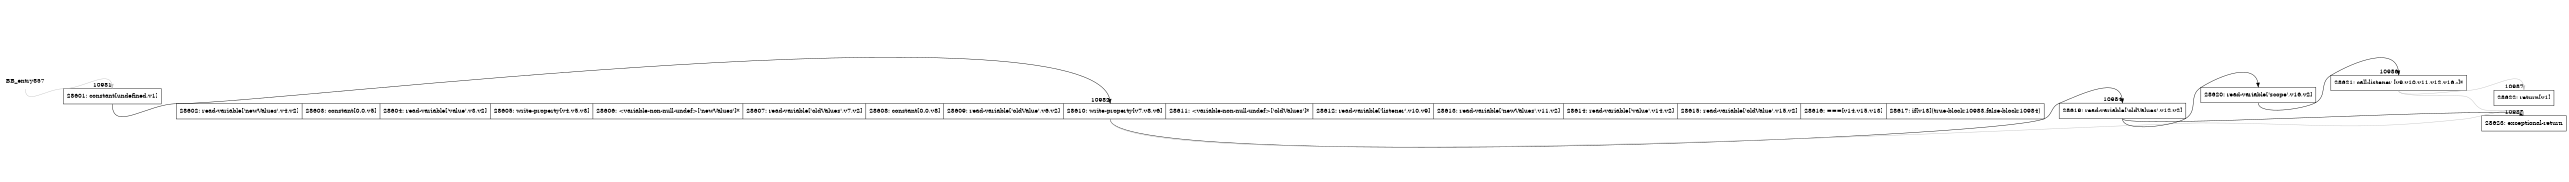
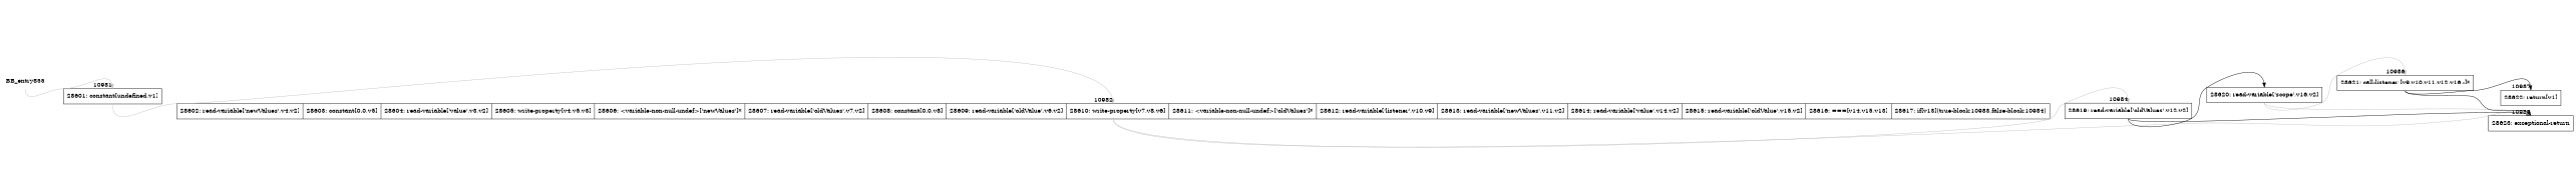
  digraph {
    rankdir=LR
    node [shape=record]
    edge [headport=n tailport=s]
-   BB_entry855 [shape=none label=BB_entry857]
+   BB_entry855 [shape=none]
    n2 [label="{28601: constant[undefined,v1]}"]
    n3 [label="{28602: read-variable['newValues',v4,v2]|28603: constant[0.0,v5]|28604: read-variable['value',v3,v2]|28605: write-property[v4,v5,v3]|28606: \<variable-non-null-undef\>['newValues']*|28607: read-variable['oldValues',v7,v2]|28608: constant[0.0,v8]|28609: read-variable['oldValue',v6,v2]|28610: write-property[v7,v8,v6]|28611: \<variable-non-null-undef\>['oldValues']*|28612: read-variable['listener',v10,v9]|28613: read-variable['newValues',v11,v2]|28614: read-variable['value',v14,v2]|28615: read-variable['oldValue',v15,v2]|28616: ===[v14,v15,v13]|28617: if[v13](true-block:10983,false-block:10984)}"]
    n4 [label="{28619: read-variable['oldValues',v12,v2]}"]
    n5 [label="{28623: exceptional-return}"]
    n6 [label="{28620: read-variable['scope',v16,v2]}"]
    n7 [label="{28621: call-listener [v9,v10,v11,v12,v16,-]*}"]
    n8 [label="{28622: return[v1]}"]
    BB_entry855 -> n2 [color=gray headlabel="    10981"]
-   n2 -> n3 [headlabel="      10982"]
-   n3 -> n4 [headlabel="      10984"]
+   n2 -> n3 [headlabel="      10982" color=gray]
+   n3 -> n4 [headlabel="      10984" color=gray]
    n3 -> n5 [color=gray headlabel="      10988"]
    n4 -> n5 [color=black]
    n4 -> n6
-   n6 -> n7 [headlabel="      10986"]
-   n7 -> n5 [color=gray]
-   n7 -> n8 [headlabel="      10987" color=gray]
+   n6 -> n5 [color=gray]
+   n6 -> n7 [headlabel="      10986" color=gray]
+   n7 -> n5 [color=black]
+   n7 -> n8 [headlabel="      10987"]
  }
